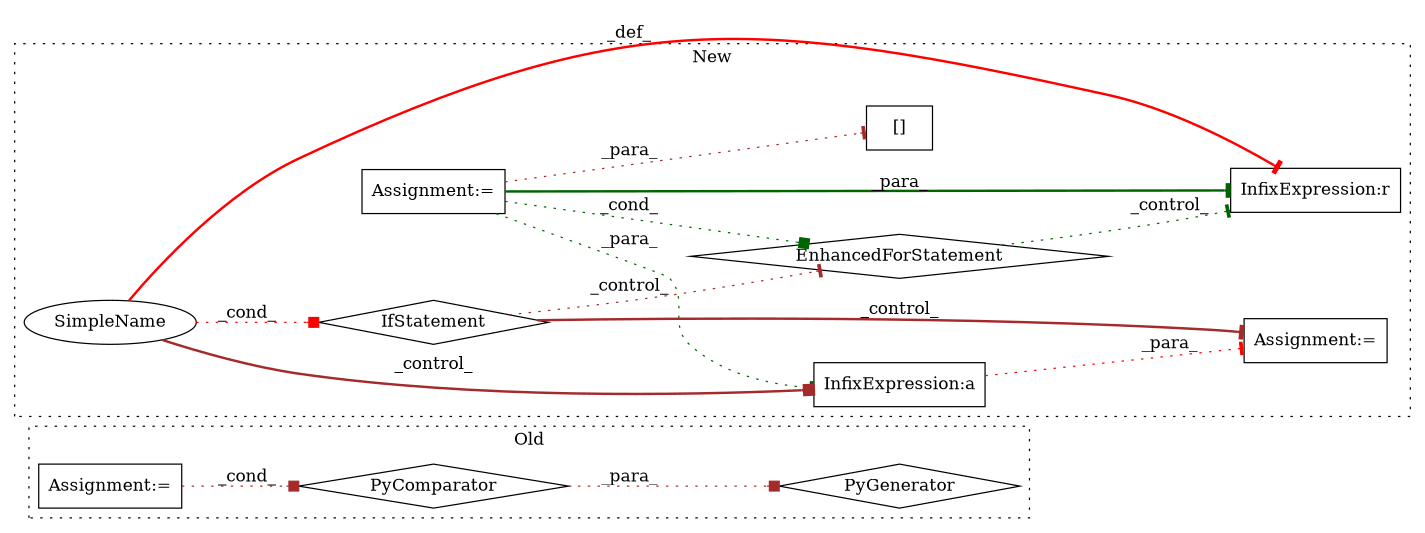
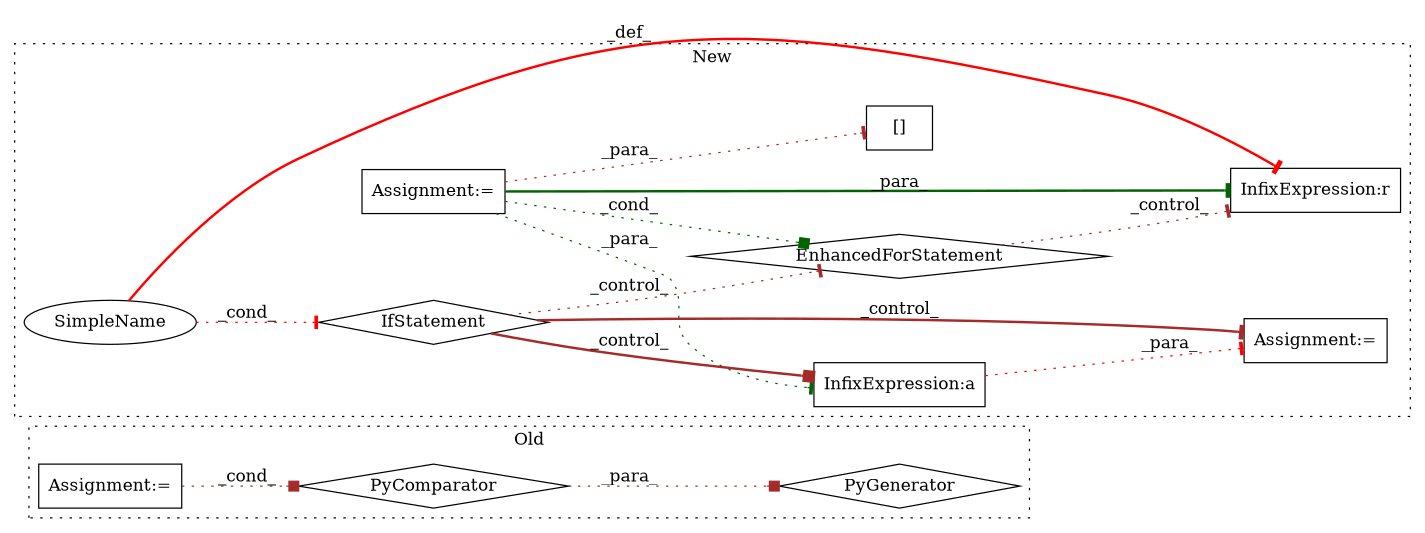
  digraph {
    rankdir=LR
    node [a=7 l=32 s=2173 shape=box]
    edge [arrowhead=tee color=brown style=dotted]
    n1 [a=107 l=109 label=PyGenerator s=2102 shape=diamond]
    n2 [a=113 label=PyComparator shape=diamond]
    n3 [label="Assignment:="]
    n4 [a=70 l="57,2" label=EnhancedForStatement s="2972,3066" shape=diamond]
    n5 [l="57,2" label="Assignment:=" s="2972,3066"]
    n6 [l=1 label="Assignment:=" s=3187]
    n7 [a=25 l="4,2" label=IfStatement s="3078,3105" shape=diamond]
    n8 [a=42 label=SimpleName shape=ellipse l="" s=""]
    n9 [a=27 l=4 label="InfixExpression:r" s=3100]
    n10 [a=2 l="16,1" label="[]" s="3119,3136"]
    n11 [a=27 l=3 label="InfixExpression:a" s=3207]
    subgraph cluster_1 {
      label=Old
      style=dotted
      n1
      n2
      n3
    }
    subgraph cluster_2 {
      label=New
      style=dotted
      n4
      n5
      n6
      n7
      n8
      n9
      n10
      n11
    }
    n2 -> n1 [arrowhead=box label=_para_]
    n3 -> n2 [arrowhead=box label=_cond_]
-   n4 -> n9 [color=darkgreen label=_control_]
+   n4 -> n9 [label=_control_]
    n5 -> n4 [arrowhead=box color=darkgreen label=_cond_]
    n5 -> n9 [color=darkgreen label=_para_ style=bold]
    n5 -> n10 [label=_para_]
    n5 -> n11 [color=darkgreen label=_para_]
    n7 -> n4 [label=_control_]
    n7 -> n6 [label=_control_ style=bold]
-   n8 -> n11 [arrowhead=box label=_control_ style=bold]
-   n8 -> n7 [arrowhead=box color=red label=_cond_]
+   n7 -> n11 [arrowhead=box label=_control_ style=bold]
+   n8 -> n7 [color=red label=_cond_]
    n8 -> n9 [color=red label=_def_ style=bold]
    n11 -> n6 [color=red label=_para_]
  }
